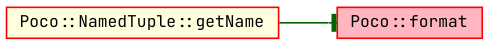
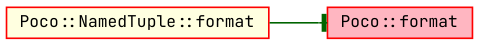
  digraph {
    rankdir=LR
    fontname="JetBrains Mono"
    node [color=red fontname="JetBrains Mono" fontsize=10 shape=record style=filled]
-   n1 [fillcolor=lightyellow fontcolor=black height=0.2 label="Poco::NamedTuple::getName" width=0.4]
+   n1 [fillcolor=lightyellow fontcolor=black height=0.2 label="Poco::NamedTuple::format" width=0.4]
    n2 [fillcolor=lightpink height=0.2 label="Poco::format" width=0.4]
    n1 -> n2 [color=darkgreen fontname="JetBrains Mono" fontsize=10 labelfontname=Helvetica labelfontsize=10 style=solid arrowhead=tee]
  }
